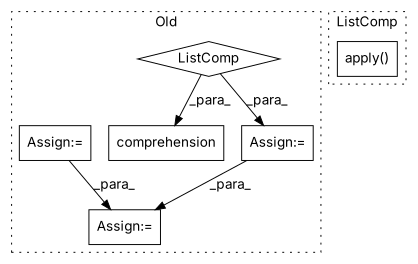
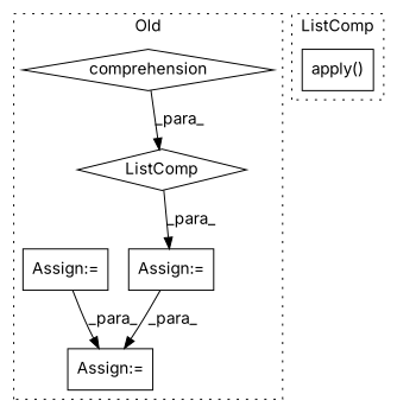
  digraph {
    fontname=Inter
    node [a=68 fontname=Inter l=3 shape=box]
    edge [fontname=Inter]
    n1 [a=106 l=58 label=ListComp s=738 shape=diamond]
-   n2 [a=45 label=comprehension s=770]
+   n2 [a=45 label=comprehension s=770 shape=diamond]
    n3 [label="Assign:=" s=1138]
    n4 [label="Assign:=" s=735]
    n5 [label="Assign:=" s=992]
    n6 [a=75 l="11,1" label="apply()" s="714,742"]
    subgraph cluster_1 {
      label=Old
      style=dotted
      n1
      n2
      n3
      n4
      n5
    }
    subgraph cluster_2 {
      label=ListComp
      style=dotted
      n6
    }
    n1 -> n4 [label=_para_]
-   n1 -> n2 [label=_para_]
+   n2 -> n1 [label=_para_]
    n4 -> n3 [label=_para_]
    n5 -> n3 [label=_para_]
  }
